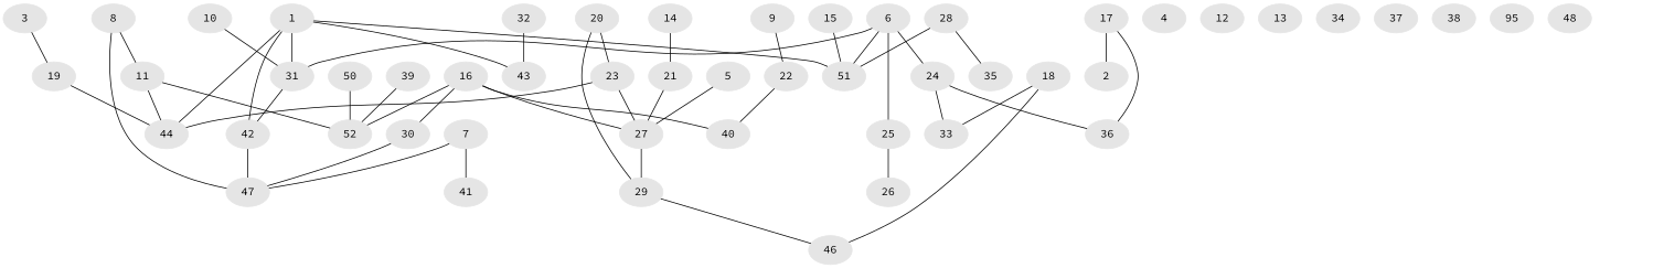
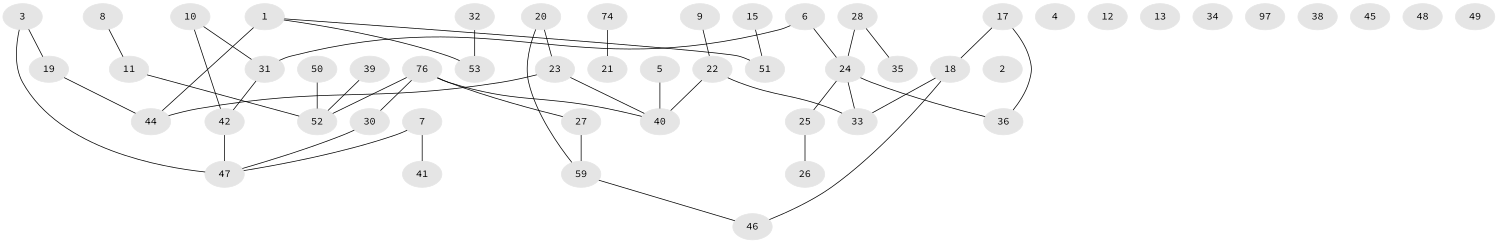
  graph {
    fontname="Source Code Pro"
    node [color=gray90 fontname="Source Code Pro" style=filled]
    edge [fontname="Source Code Pro"]
    1
    31
-   43
+   43 [label=53]
    44
    51
    42
    2
    3
    19
    4
    5
    27
-   29
+   29 [label=59]
    6
    24
    25
    36
    33
    26
    7
    41
    47
    8
    11
    52
    9
    22
    40
    10
    50
    12
    13
-   14
+   14 [label=74]
    21
    15
-   16
+   16 [label=76]
    30
    17
    18
    46
    20
    23
    28
    35
    32
    34
-   37
+   37 [label=97]
    38
    39
-   45 [label=95]
+   45
    48
-   1 -- 31
+   49
    1 -- 43
    1 -- 44
    1 -- 51
    31 -- 42
    42 -- 47
    3 -- 19
    19 -- 44
-   5 -- 27
+   5 -- 40
    27 -- 29
    29 -- 46
    6 -- 31
-   6 -- 51
    6 -- 24
-   6 -- 25
+   24 -- 25
    24 -- 36
    24 -- 33
    25 -- 26
    7 -- 41
    7 -- 47
-   8 -- 47
+   3 -- 47
    8 -- 11
-   11 -- 44
    11 -- 52
    9 -- 22
+   22 -- 33
    22 -- 40
    10 -- 31
-   1 -- 42
+   10 -- 42
    50 -- 52
    14 -- 21
-   21 -- 27
    15 -- 51
    16 -- 27
    16 -- 52
    16 -- 40
    16 -- 30
    30 -- 47
    17 -- 36
-   17 -- 2
+   17 -- 18
    18 -- 33
    18 -- 46
    20 -- 29
    20 -- 23
    23 -- 44
-   23 -- 27
-   28 -- 51
+   23 -- 40
+   28 -- 24
    28 -- 35
    32 -- 43
    39 -- 52
  }
